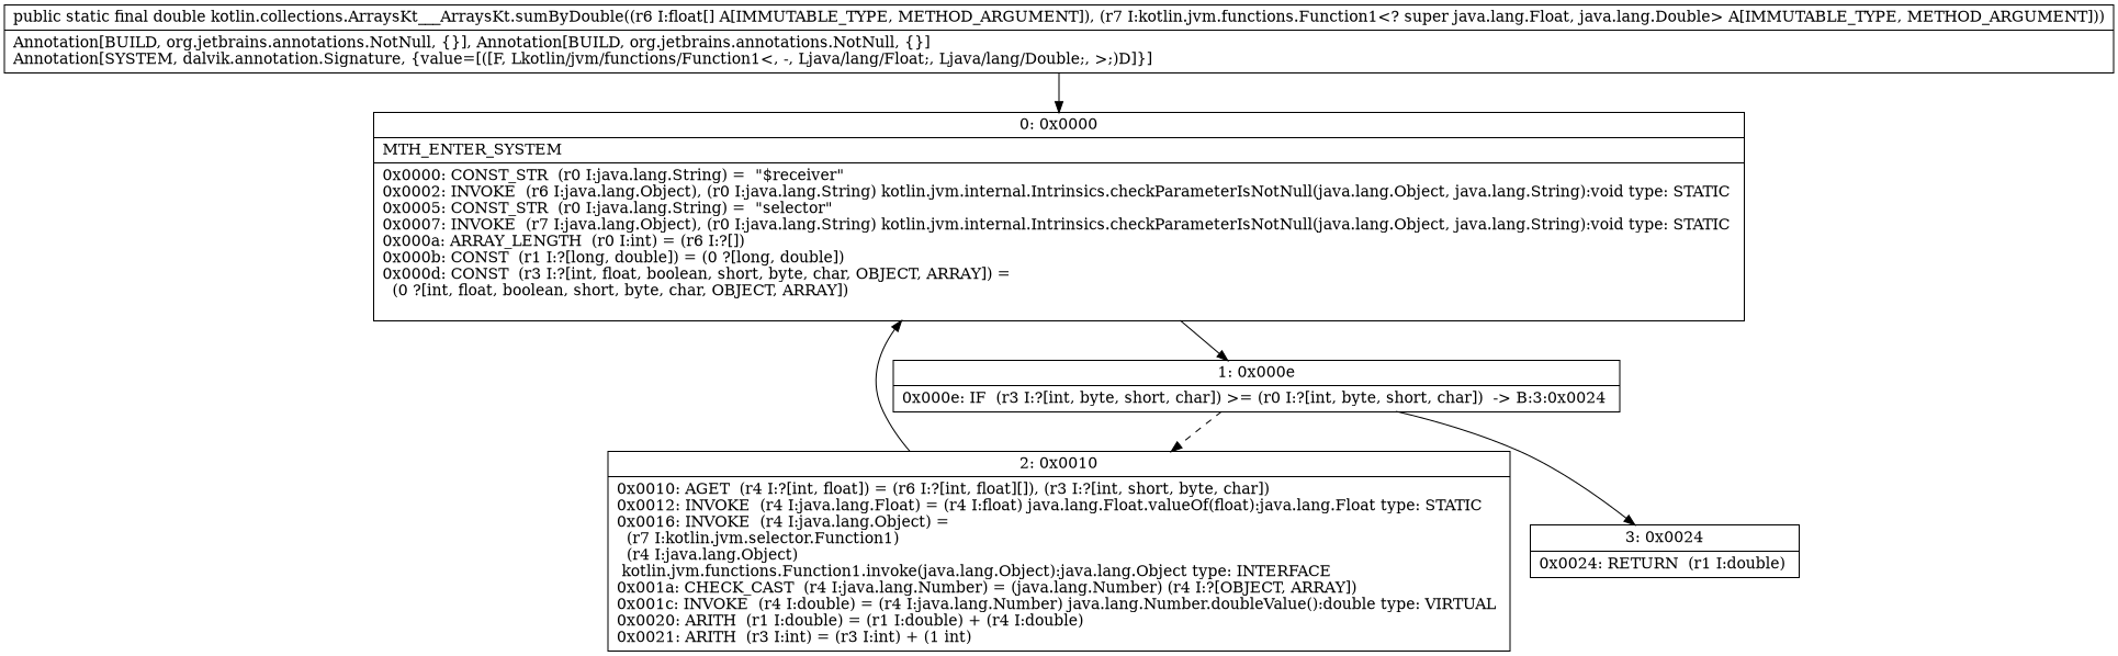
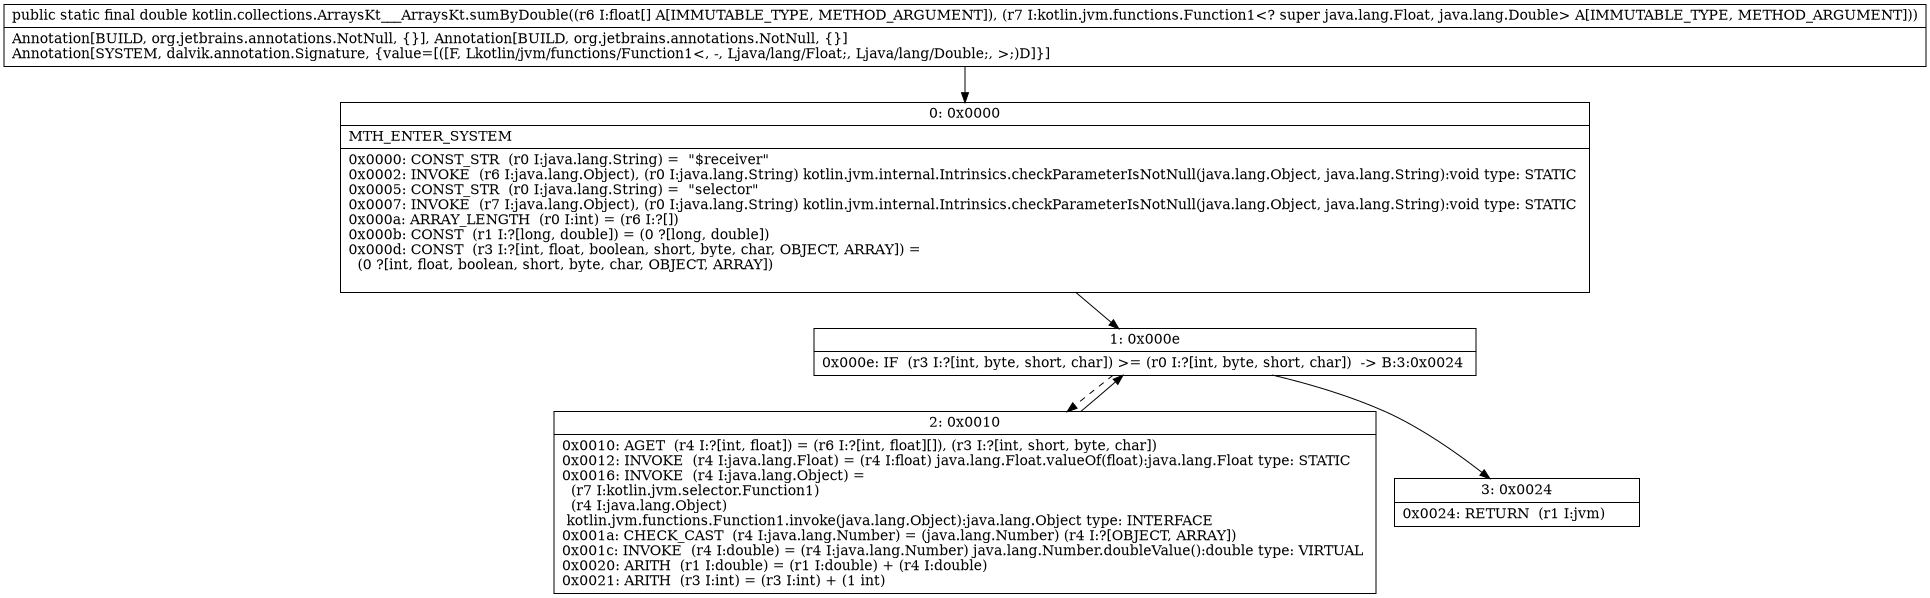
  digraph {
    node [shape=record]
    n1 [label="{0\:\ 0x0000|MTH_ENTER_SYSTEM\l|0x0000: CONST_STR  (r0 I:java.lang.String) =  \"$receiver\" \l0x0002: INVOKE  (r6 I:java.lang.Object), (r0 I:java.lang.String) kotlin.jvm.internal.Intrinsics.checkParameterIsNotNull(java.lang.Object, java.lang.String):void type: STATIC \l0x0005: CONST_STR  (r0 I:java.lang.String) =  \"selector\" \l0x0007: INVOKE  (r7 I:java.lang.Object), (r0 I:java.lang.String) kotlin.jvm.internal.Intrinsics.checkParameterIsNotNull(java.lang.Object, java.lang.String):void type: STATIC \l0x000a: ARRAY_LENGTH  (r0 I:int) = (r6 I:?[]) \l0x000b: CONST  (r1 I:?[long, double]) = (0 ?[long, double]) \l0x000d: CONST  (r3 I:?[int, float, boolean, short, byte, char, OBJECT, ARRAY]) = \l  (0 ?[int, float, boolean, short, byte, char, OBJECT, ARRAY])\l \l}"]
    n2 [label="{1\:\ 0x000e|0x000e: IF  (r3 I:?[int, byte, short, char]) \>= (r0 I:?[int, byte, short, char])  \-\> B:3:0x0024 \l}"]
    n3 [label="{2\:\ 0x0010|0x0010: AGET  (r4 I:?[int, float]) = (r6 I:?[int, float][]), (r3 I:?[int, short, byte, char]) \l0x0012: INVOKE  (r4 I:java.lang.Float) = (r4 I:float) java.lang.Float.valueOf(float):java.lang.Float type: STATIC \l0x0016: INVOKE  (r4 I:java.lang.Object) = \l  (r7 I:kotlin.jvm.selector.Function1)\l  (r4 I:java.lang.Object)\l kotlin.jvm.functions.Function1.invoke(java.lang.Object):java.lang.Object type: INTERFACE \l0x001a: CHECK_CAST  (r4 I:java.lang.Number) = (java.lang.Number) (r4 I:?[OBJECT, ARRAY]) \l0x001c: INVOKE  (r4 I:double) = (r4 I:java.lang.Number) java.lang.Number.doubleValue():double type: VIRTUAL \l0x0020: ARITH  (r1 I:double) = (r1 I:double) + (r4 I:double) \l0x0021: ARITH  (r3 I:int) = (r3 I:int) + (1 int) \l}"]
-   n4 [label="{3\:\ 0x0024|0x0024: RETURN  (r1 I:double) \l}"]
+   n4 [label="{3\:\ 0x0024|0x0024: RETURN  (r1 I:jvm) \l}"]
    n5 [label="{public static final double kotlin.collections.ArraysKt___ArraysKt.sumByDouble((r6 I:float[] A[IMMUTABLE_TYPE, METHOD_ARGUMENT]), (r7 I:kotlin.jvm.functions.Function1\<? super java.lang.Float, java.lang.Double\> A[IMMUTABLE_TYPE, METHOD_ARGUMENT]))  | Annotation[BUILD, org.jetbrains.annotations.NotNull, \{\}], Annotation[BUILD, org.jetbrains.annotations.NotNull, \{\}]\lAnnotation[SYSTEM, dalvik.annotation.Signature, \{value=[([F, Lkotlin\/jvm\/functions\/Function1\<, \-, Ljava\/lang\/Float;, Ljava\/lang\/Double;, \>;)D]\}]\l}"]
    n1 -> n2
    n2 -> n3 [style=dashed]
    n2 -> n4
-   n3 -> n1
+   n3 -> n2
    n5 -> n1
  }
